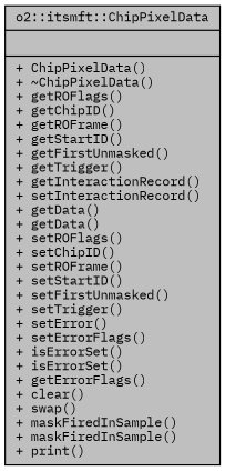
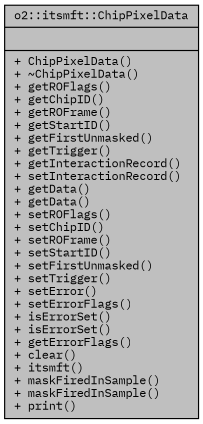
  digraph {
    fontname="IBM Plex Mono"
-   n1 [color=black fillcolor=grey75 fontcolor=black fontname="IBM Plex Mono" fontsize=10 height=0.2 label="{o2::itsmft::ChipPixelData\n||+ ChipPixelData()\l+ ~ChipPixelData()\l+ getROFlags()\l+ getChipID()\l+ getROFrame()\l+ getStartID()\l+ getFirstUnmasked()\l+ getTrigger()\l+ getInteractionRecord()\l+ setInteractionRecord()\l+ getData()\l+ getData()\l+ setROFlags()\l+ setChipID()\l+ setROFrame()\l+ setStartID()\l+ setFirstUnmasked()\l+ setTrigger()\l+ setError()\l+ setErrorFlags()\l+ isErrorSet()\l+ isErrorSet()\l+ getErrorFlags()\l+ clear()\l+ swap()\l+ maskFiredInSample()\l+ maskFiredInSample()\l+ print()\l}" shape=record style=filled width=0.4]
+   n1 [color=black fillcolor=grey75 fontcolor=black fontname="IBM Plex Mono" fontsize=10 height=0.2 label="{o2::itsmft::ChipPixelData\n||+ ChipPixelData()\l+ ~ChipPixelData()\l+ getROFlags()\l+ getChipID()\l+ getROFrame()\l+ getStartID()\l+ getFirstUnmasked()\l+ getTrigger()\l+ getInteractionRecord()\l+ setInteractionRecord()\l+ getData()\l+ getData()\l+ setROFlags()\l+ setChipID()\l+ setROFrame()\l+ setStartID()\l+ setFirstUnmasked()\l+ setTrigger()\l+ setError()\l+ setErrorFlags()\l+ isErrorSet()\l+ isErrorSet()\l+ getErrorFlags()\l+ clear()\l+ itsmft()\l+ maskFiredInSample()\l+ maskFiredInSample()\l+ print()\l}" shape=record style=filled width=0.4]
  }
